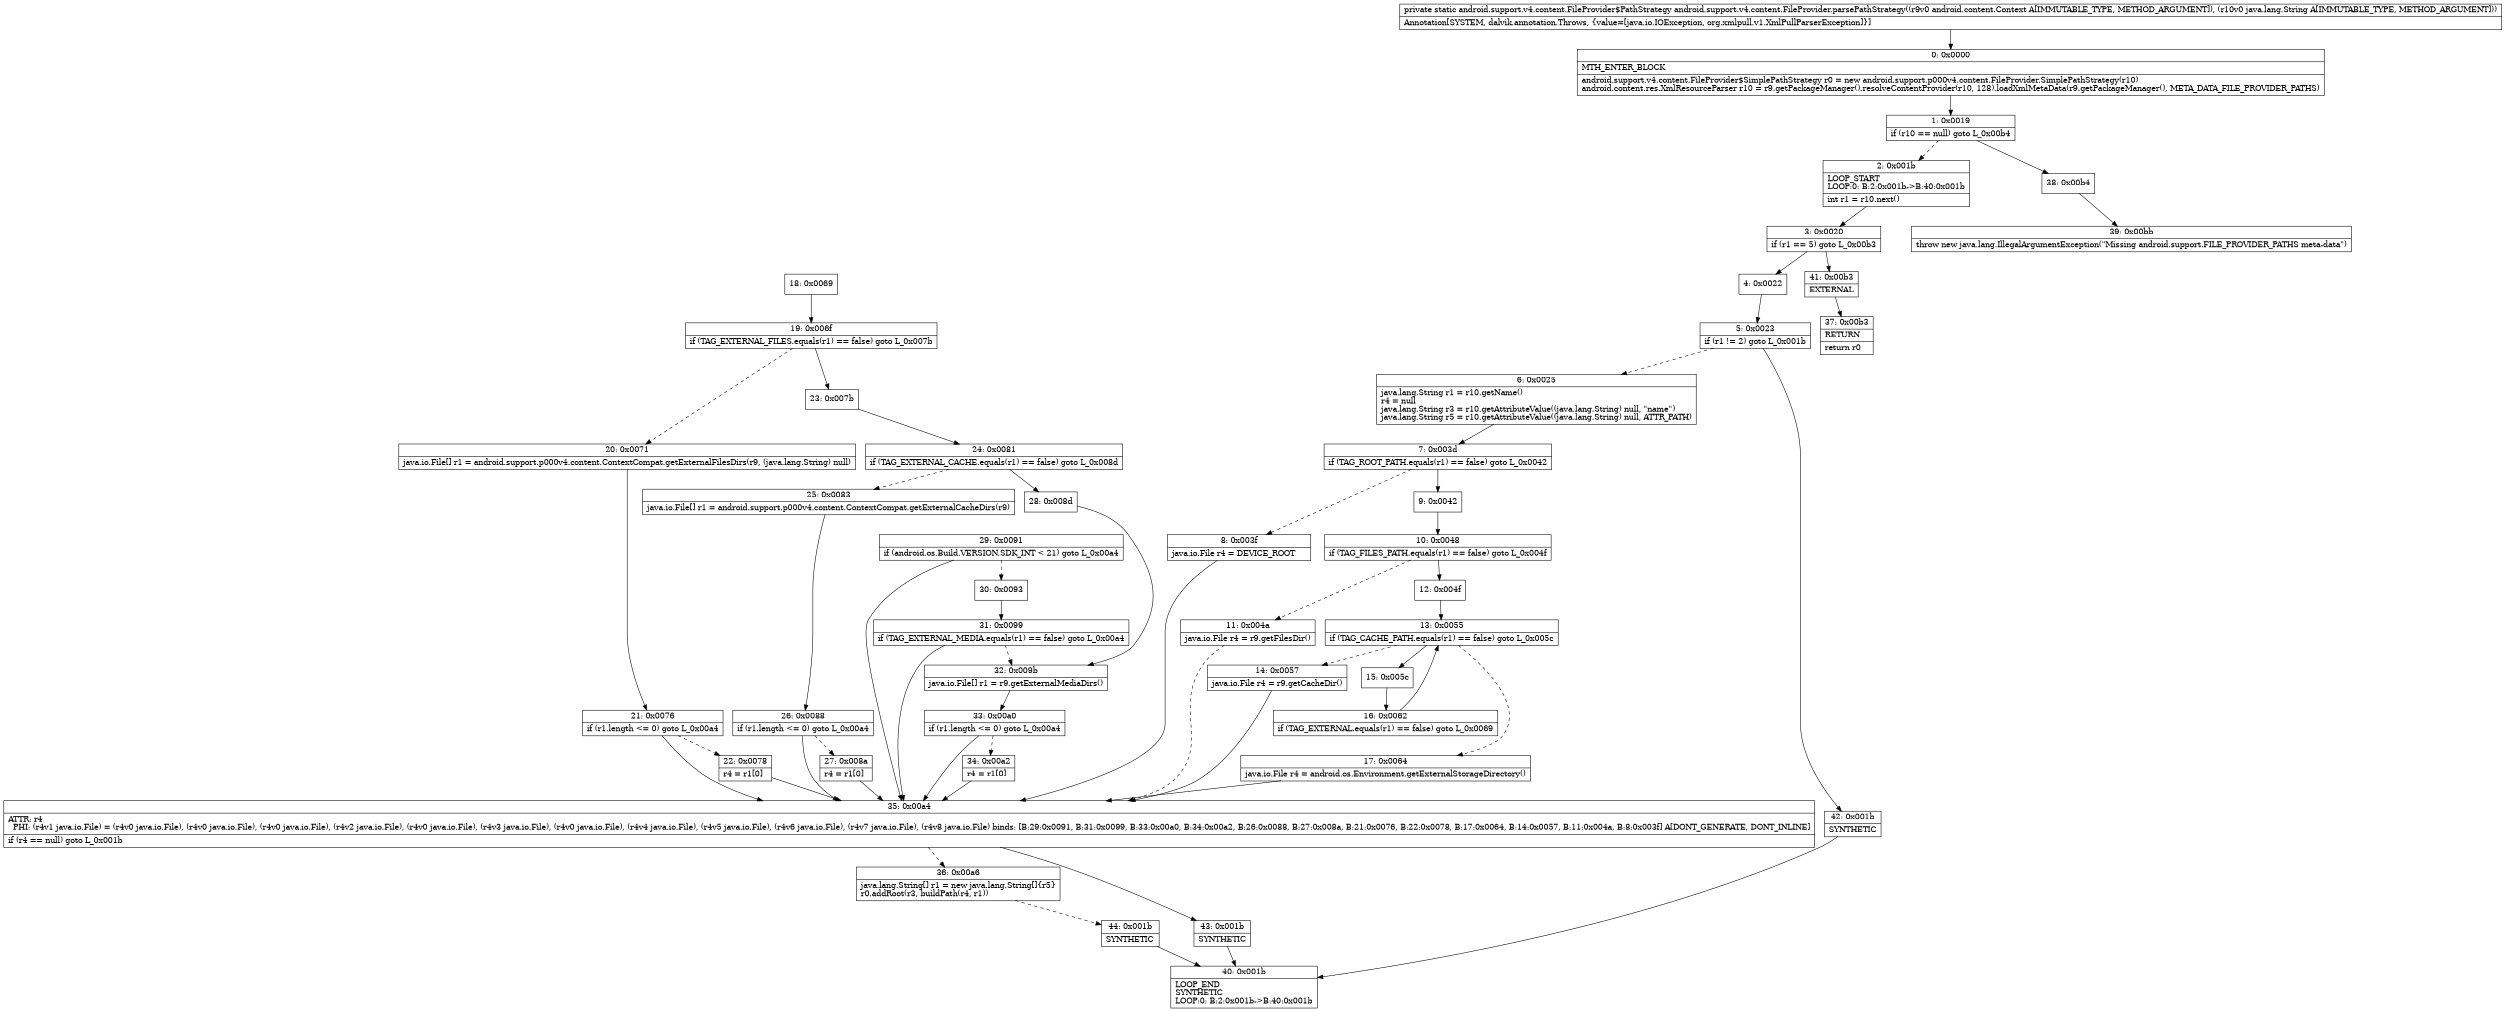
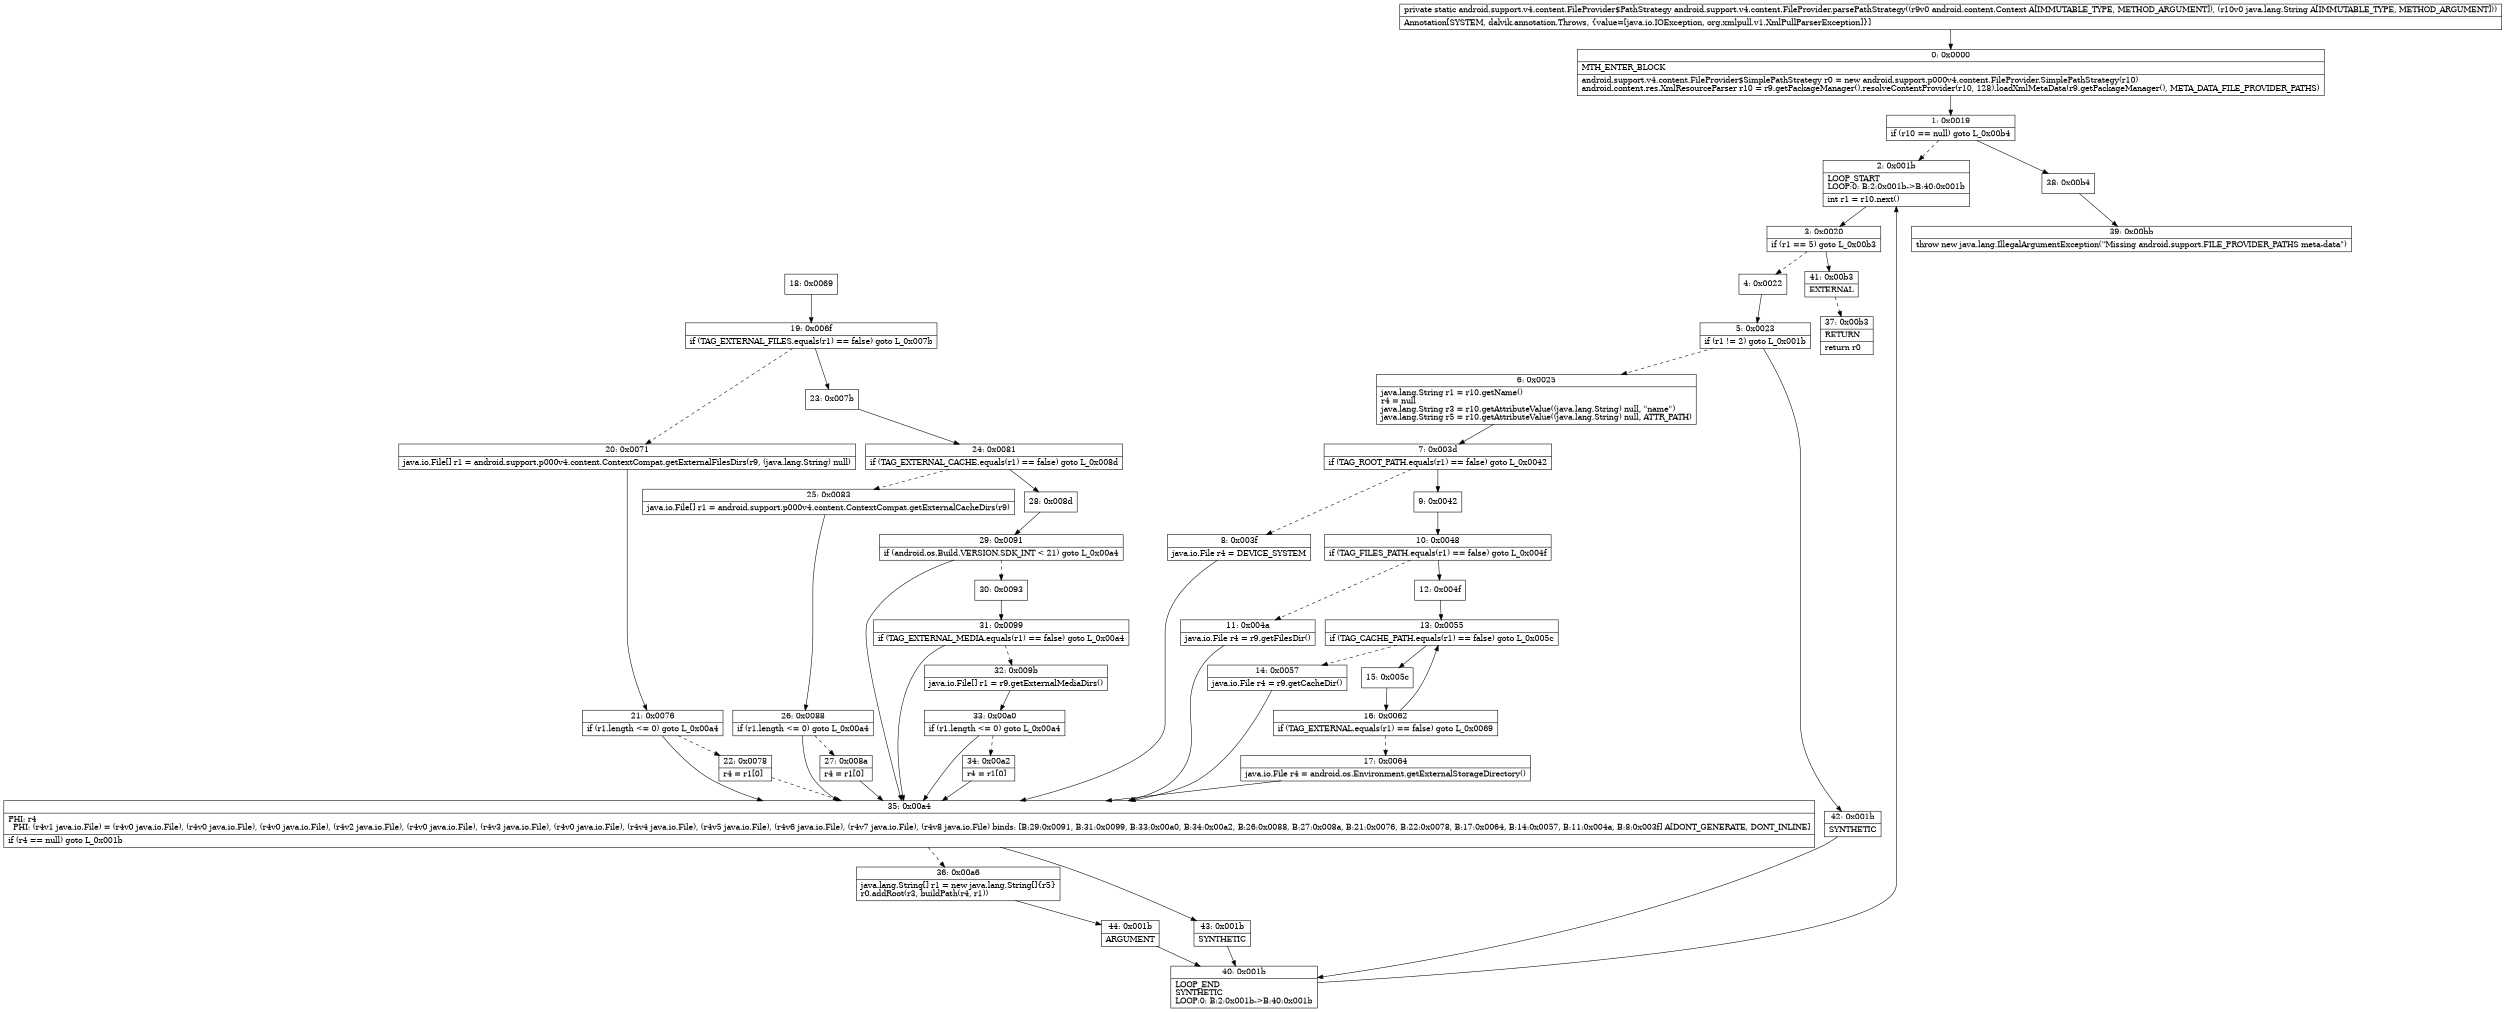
  digraph {
    node [shape=record]
    n1 [label="{0\:\ 0x0000|MTH_ENTER_BLOCK\l|android.support.v4.content.FileProvider$SimplePathStrategy r0 = new android.support.p000v4.content.FileProvider.SimplePathStrategy(r10)\landroid.content.res.XmlResourceParser r10 = r9.getPackageManager().resolveContentProvider(r10, 128).loadXmlMetaData(r9.getPackageManager(), META_DATA_FILE_PROVIDER_PATHS)\l}"]
    n2 [label="{1\:\ 0x0019|if (r10 == null) goto L_0x00b4\l}"]
    n3 [label="{2\:\ 0x001b|LOOP_START\lLOOP:0: B:2:0x001b\-\>B:40:0x001b\l|int r1 = r10.next()\l}"]
    n4 [label="{38\:\ 0x00b4}"]
    n5 [label="{3\:\ 0x0020|if (r1 == 5) goto L_0x00b3\l}"]
    n6 [label="{39\:\ 0x00bb|throw new java.lang.IllegalArgumentException(\"Missing android.support.FILE_PROVIDER_PATHS meta\-data\")\l}"]
    n7 [label="{4\:\ 0x0022}"]
    n8 [label="{41\:\ 0x00b3|EXTERNAL\l}"]
    n9 [label="{5\:\ 0x0023|if (r1 != 2) goto L_0x001b\l}"]
    n10 [label="{37\:\ 0x00b3|RETURN\l|return r0\l}"]
    n11 [label="{6\:\ 0x0025|java.lang.String r1 = r10.getName()\lr4 = null\ljava.lang.String r3 = r10.getAttributeValue((java.lang.String) null, \"name\")\ljava.lang.String r5 = r10.getAttributeValue((java.lang.String) null, ATTR_PATH)\l}"]
    n12 [label="{42\:\ 0x001b|SYNTHETIC\l}"]
    n13 [label="{7\:\ 0x003d|if (TAG_ROOT_PATH.equals(r1) == false) goto L_0x0042\l}"]
    n14 [label="{40\:\ 0x001b|LOOP_END\lSYNTHETIC\lLOOP:0: B:2:0x001b\-\>B:40:0x001b\l}"]
-   n15 [label="{8\:\ 0x003f|java.io.File r4 = DEVICE_ROOT\l}"]
+   n15 [label="{8\:\ 0x003f|java.io.File r4 = DEVICE_SYSTEM\l}"]
    n16 [label="{9\:\ 0x0042}"]
-   n17 [label="{35\:\ 0x00a4|ATTR: r4 \l  PHI: (r4v1 java.io.File) = (r4v0 java.io.File), (r4v0 java.io.File), (r4v0 java.io.File), (r4v2 java.io.File), (r4v0 java.io.File), (r4v3 java.io.File), (r4v0 java.io.File), (r4v4 java.io.File), (r4v5 java.io.File), (r4v6 java.io.File), (r4v7 java.io.File), (r4v8 java.io.File) binds: [B:29:0x0091, B:31:0x0099, B:33:0x00a0, B:34:0x00a2, B:26:0x0088, B:27:0x008a, B:21:0x0076, B:22:0x0078, B:17:0x0064, B:14:0x0057, B:11:0x004a, B:8:0x003f] A[DONT_GENERATE, DONT_INLINE]\l|if (r4 == null) goto L_0x001b\l}"]
+   n17 [label="{35\:\ 0x00a4|PHI: r4 \l  PHI: (r4v1 java.io.File) = (r4v0 java.io.File), (r4v0 java.io.File), (r4v0 java.io.File), (r4v2 java.io.File), (r4v0 java.io.File), (r4v3 java.io.File), (r4v0 java.io.File), (r4v4 java.io.File), (r4v5 java.io.File), (r4v6 java.io.File), (r4v7 java.io.File), (r4v8 java.io.File) binds: [B:29:0x0091, B:31:0x0099, B:33:0x00a0, B:34:0x00a2, B:26:0x0088, B:27:0x008a, B:21:0x0076, B:22:0x0078, B:17:0x0064, B:14:0x0057, B:11:0x004a, B:8:0x003f] A[DONT_GENERATE, DONT_INLINE]\l|if (r4 == null) goto L_0x001b\l}"]
    n18 [label="{10\:\ 0x0048|if (TAG_FILES_PATH.equals(r1) == false) goto L_0x004f\l}"]
    n19 [label="{36\:\ 0x00a6|java.lang.String[] r1 = new java.lang.String[]\{r5\}\lr0.addRoot(r3, buildPath(r4, r1))\l}"]
    n20 [label="{43\:\ 0x001b|SYNTHETIC\l}"]
    n21 [label="{11\:\ 0x004a|java.io.File r4 = r9.getFilesDir()\l}"]
    n22 [label="{12\:\ 0x004f}"]
    n23 [label="{13\:\ 0x0055|if (TAG_CACHE_PATH.equals(r1) == false) goto L_0x005c\l}"]
    n24 [label="{14\:\ 0x0057|java.io.File r4 = r9.getCacheDir()\l}"]
    n25 [label="{15\:\ 0x005c}"]
    n26 [label="{16\:\ 0x0062|if (TAG_EXTERNAL.equals(r1) == false) goto L_0x0069\l}"]
    n27 [label="{17\:\ 0x0064|java.io.File r4 = android.os.Environment.getExternalStorageDirectory()\l}"]
    n28 [label="{18\:\ 0x0069}"]
    n29 [label="{19\:\ 0x006f|if (TAG_EXTERNAL_FILES.equals(r1) == false) goto L_0x007b\l}"]
    n30 [label="{20\:\ 0x0071|java.io.File[] r1 = android.support.p000v4.content.ContextCompat.getExternalFilesDirs(r9, (java.lang.String) null)\l}"]
    n31 [label="{23\:\ 0x007b}"]
    n32 [label="{21\:\ 0x0076|if (r1.length \<= 0) goto L_0x00a4\l}"]
    n33 [label="{24\:\ 0x0081|if (TAG_EXTERNAL_CACHE.equals(r1) == false) goto L_0x008d\l}"]
    n34 [label="{22\:\ 0x0078|r4 = r1[0]\l}"]
    n35 [label="{25\:\ 0x0083|java.io.File[] r1 = android.support.p000v4.content.ContextCompat.getExternalCacheDirs(r9)\l}"]
    n36 [label="{28\:\ 0x008d}"]
    n37 [label="{26\:\ 0x0088|if (r1.length \<= 0) goto L_0x00a4\l}"]
    n38 [label="{29\:\ 0x0091|if (android.os.Build.VERSION.SDK_INT \< 21) goto L_0x00a4\l}"]
    n39 [label="{27\:\ 0x008a|r4 = r1[0]\l}"]
    n40 [label="{30\:\ 0x0093}"]
    n41 [label="{31\:\ 0x0099|if (TAG_EXTERNAL_MEDIA.equals(r1) == false) goto L_0x00a4\l}"]
    n42 [label="{32\:\ 0x009b|java.io.File[] r1 = r9.getExternalMediaDirs()\l}"]
    n43 [label="{33\:\ 0x00a0|if (r1.length \<= 0) goto L_0x00a4\l}"]
    n44 [label="{34\:\ 0x00a2|r4 = r1[0]\l}"]
-   n45 [label="{44\:\ 0x001b|SYNTHETIC\l}"]
+   n45 [label="{44\:\ 0x001b|ARGUMENT\l}"]
    n46 [label="{private static android.support.v4.content.FileProvider$PathStrategy android.support.v4.content.FileProvider.parsePathStrategy((r9v0 android.content.Context A[IMMUTABLE_TYPE, METHOD_ARGUMENT]), (r10v0 java.lang.String A[IMMUTABLE_TYPE, METHOD_ARGUMENT]))  | Annotation[SYSTEM, dalvik.annotation.Throws, \{value=[java.io.IOException, org.xmlpull.v1.XmlPullParserException]\}]\l}"]
    n1 -> n2
    n2 -> n3 [style=dashed]
    n2 -> n4
    n3 -> n5
    n4 -> n6
-   n5 -> n7 [style=solid]
+   n5 -> n7 [style=dashed]
    n5 -> n8
    n7 -> n9
-   n8 -> n10
+   n8 -> n10 [style=dashed]
    n9 -> n11 [style=dashed]
    n9 -> n12
    n11 -> n13
    n12 -> n14
    n13 -> n15 [style=dashed]
    n13 -> n16
+   n14 -> n3
    n15 -> n17
    n16 -> n18
    n17 -> n19 [style=dashed]
    n17 -> n20
    n18 -> n21 [style=dashed]
    n18 -> n22
-   n19 -> n45 [style=dashed]
+   n19 -> n45
    n20 -> n14
-   n21 -> n17 [style=dashed]
+   n21 -> n17
    n22 -> n23
    n23 -> n24 [style=dashed]
    n23 -> n25
    n24 -> n17
    n25 -> n26
    n26 -> n23
-   n23 -> n27 [style=dashed]
+   n26 -> n27 [style=dashed]
    n27 -> n17
    n28 -> n29
    n29 -> n30 [style=dashed]
    n29 -> n31
    n30 -> n32
    n31 -> n33
    n32 -> n17
    n32 -> n34 [style=dashed]
    n33 -> n35 [style=dashed]
    n33 -> n36
-   n34 -> n17
+   n34 -> n17 [style=dashed]
    n35 -> n37
-   n36 -> n42
+   n36 -> n38
    n37 -> n17
    n37 -> n39 [style=dashed]
    n38 -> n17
    n38 -> n40 [style=dashed]
    n39 -> n17
    n40 -> n41
    n41 -> n17
    n41 -> n42 [style=dashed]
    n42 -> n43
    n43 -> n17
    n43 -> n44 [style=dashed]
    n44 -> n17
    n45 -> n14
    n46 -> n1
  }
